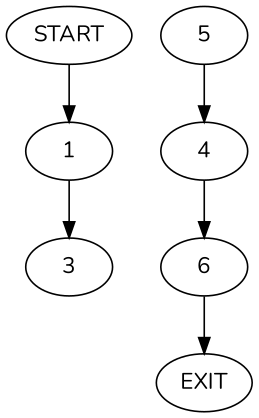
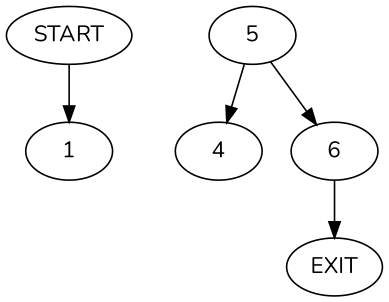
  digraph {
    fontname=Nunito
    node [fontname=Nunito]
    edge [fontname=Nunito]
    n1 [label=START]
    1
-   3
    5
    4
    6
    n7 [label=EXIT]
    n1 -> 1
-   1 -> 3
    5 -> 4
-   4 -> 6
+   5 -> 6
    6 -> n7
  }
